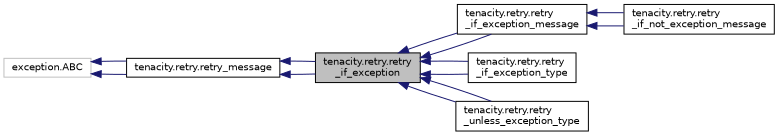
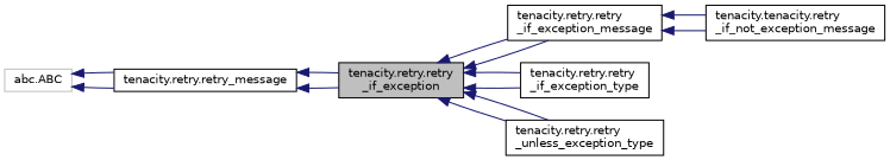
  digraph {
    rankdir=LR
    node [color=black fillcolor=white fontname=Helvetica fontsize=10 shape=record style=filled]
    edge [color=midnightblue dir=back fontname=Helvetica fontsize=10 labelfontname=Helvetica labelfontsize=10 style=solid]
    n1 [fillcolor=grey75 fontcolor=black height=0.2 label="tenacity.retry.retry\l_if_exception" width=0.4]
    n2 [height=0.2 label="tenacity.retry.retry\l_if_exception_message" width=0.4]
    n3 [height=0.2 label="tenacity.retry.retry\l_if_exception_type" width=0.4]
    n4 [height=0.2 label="tenacity.retry.retry\l_unless_exception_type" width=0.4]
-   n5 [height=0.2 label="tenacity.retry.retry\l_if_not_exception_message" width=0.4]
+   n5 [height=0.2 label="tenacity.tenacity.retry\l_if_not_exception_message" width=0.4]
    n6 [height=0.2 label="tenacity.retry.retry_message" width=0.4]
-   n7 [color=grey75 height=0.2 label="exception.ABC" width=0.4]
+   n7 [color=grey75 height=0.2 label="abc.ABC" width=0.4]
    n1 -> n2
    n1 -> n2
    n1 -> n3
    n1 -> n3
    n1 -> n4
    n1 -> n4
    n2 -> n5
    n2 -> n5
    n6 -> n1
    n6 -> n1
    n7 -> n6
    n7 -> n6
  }
